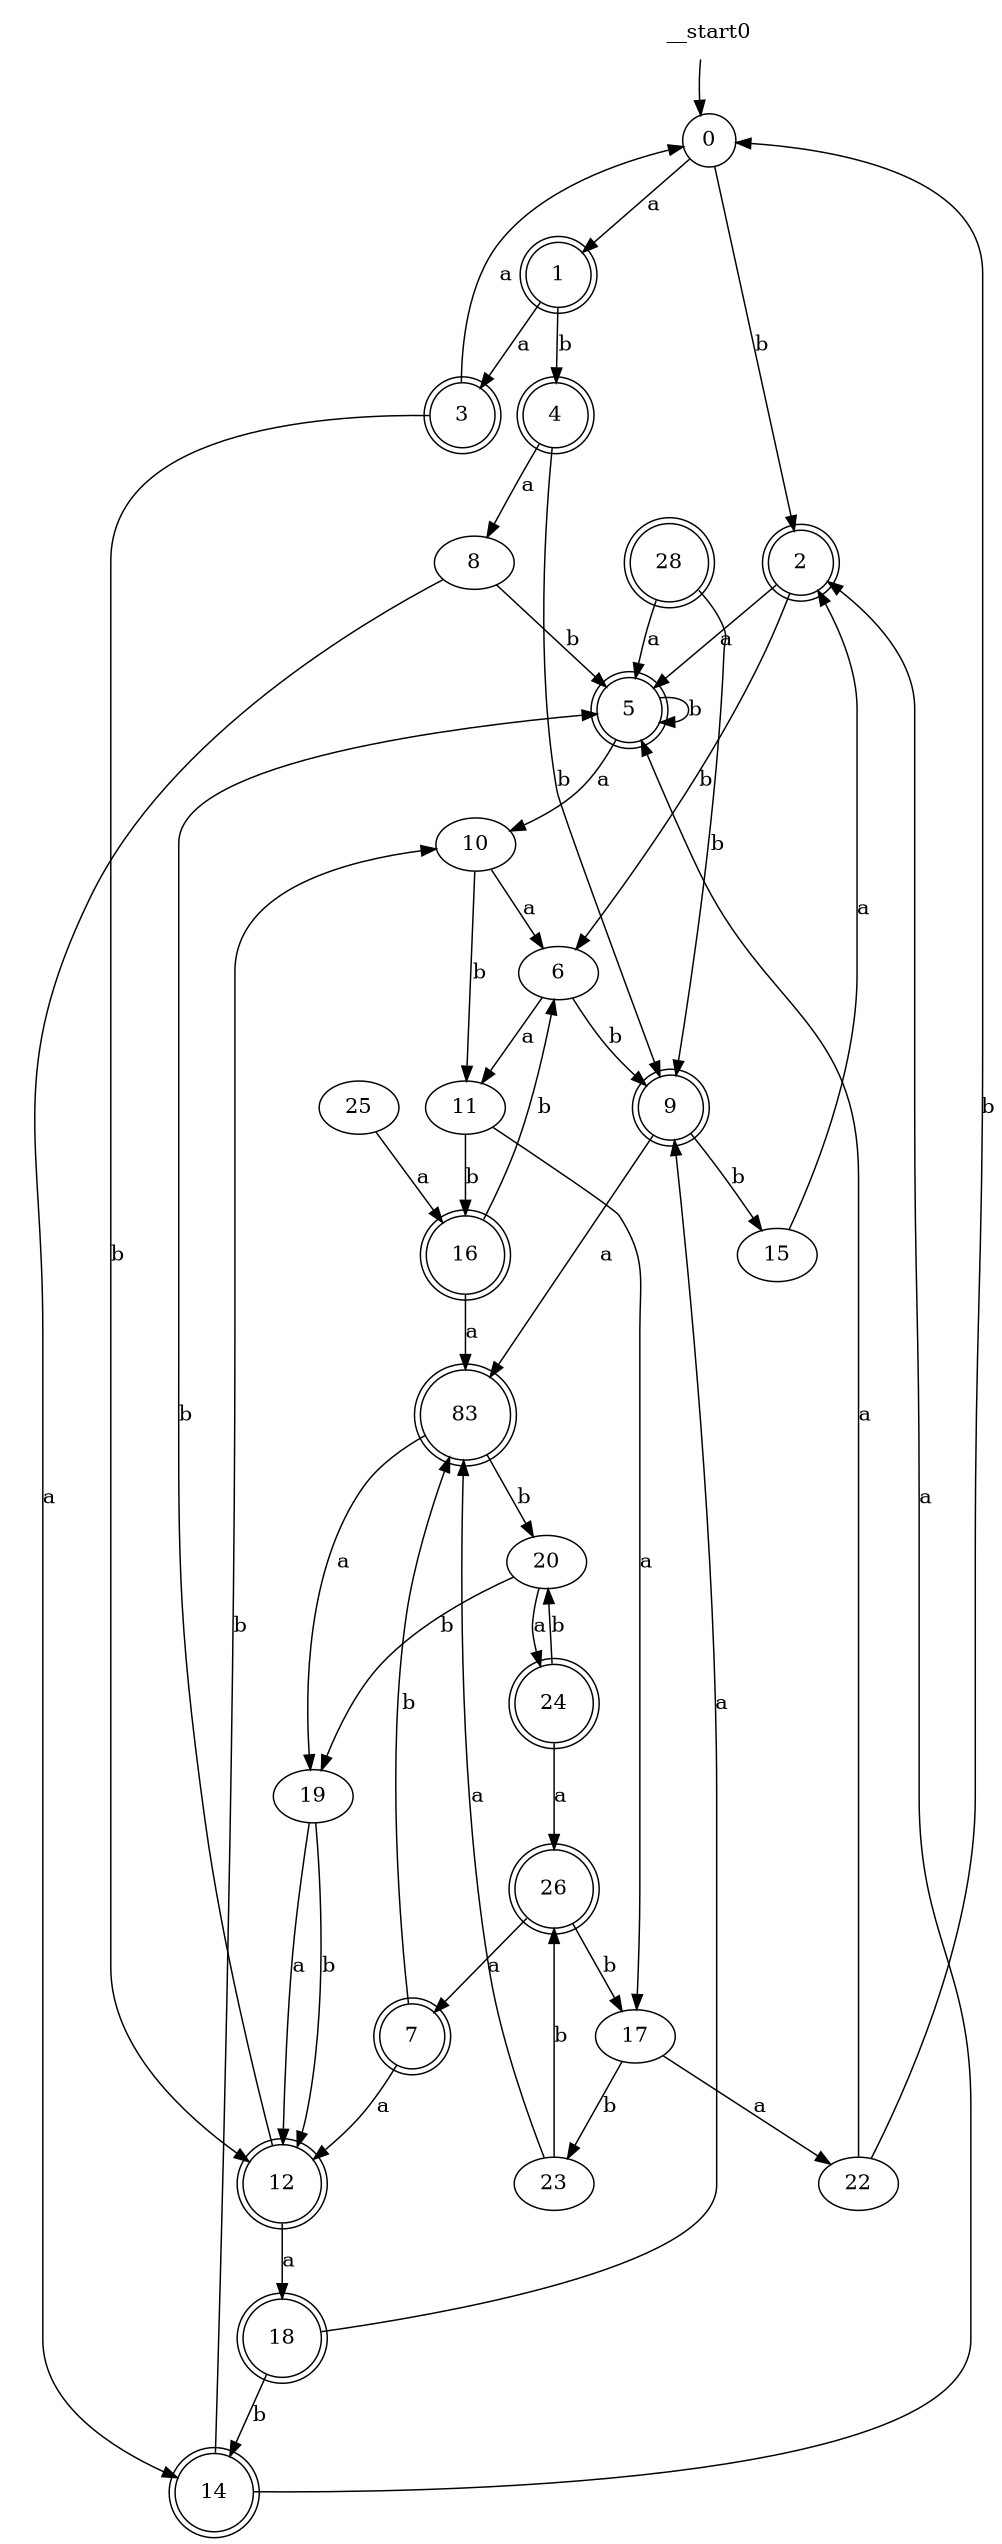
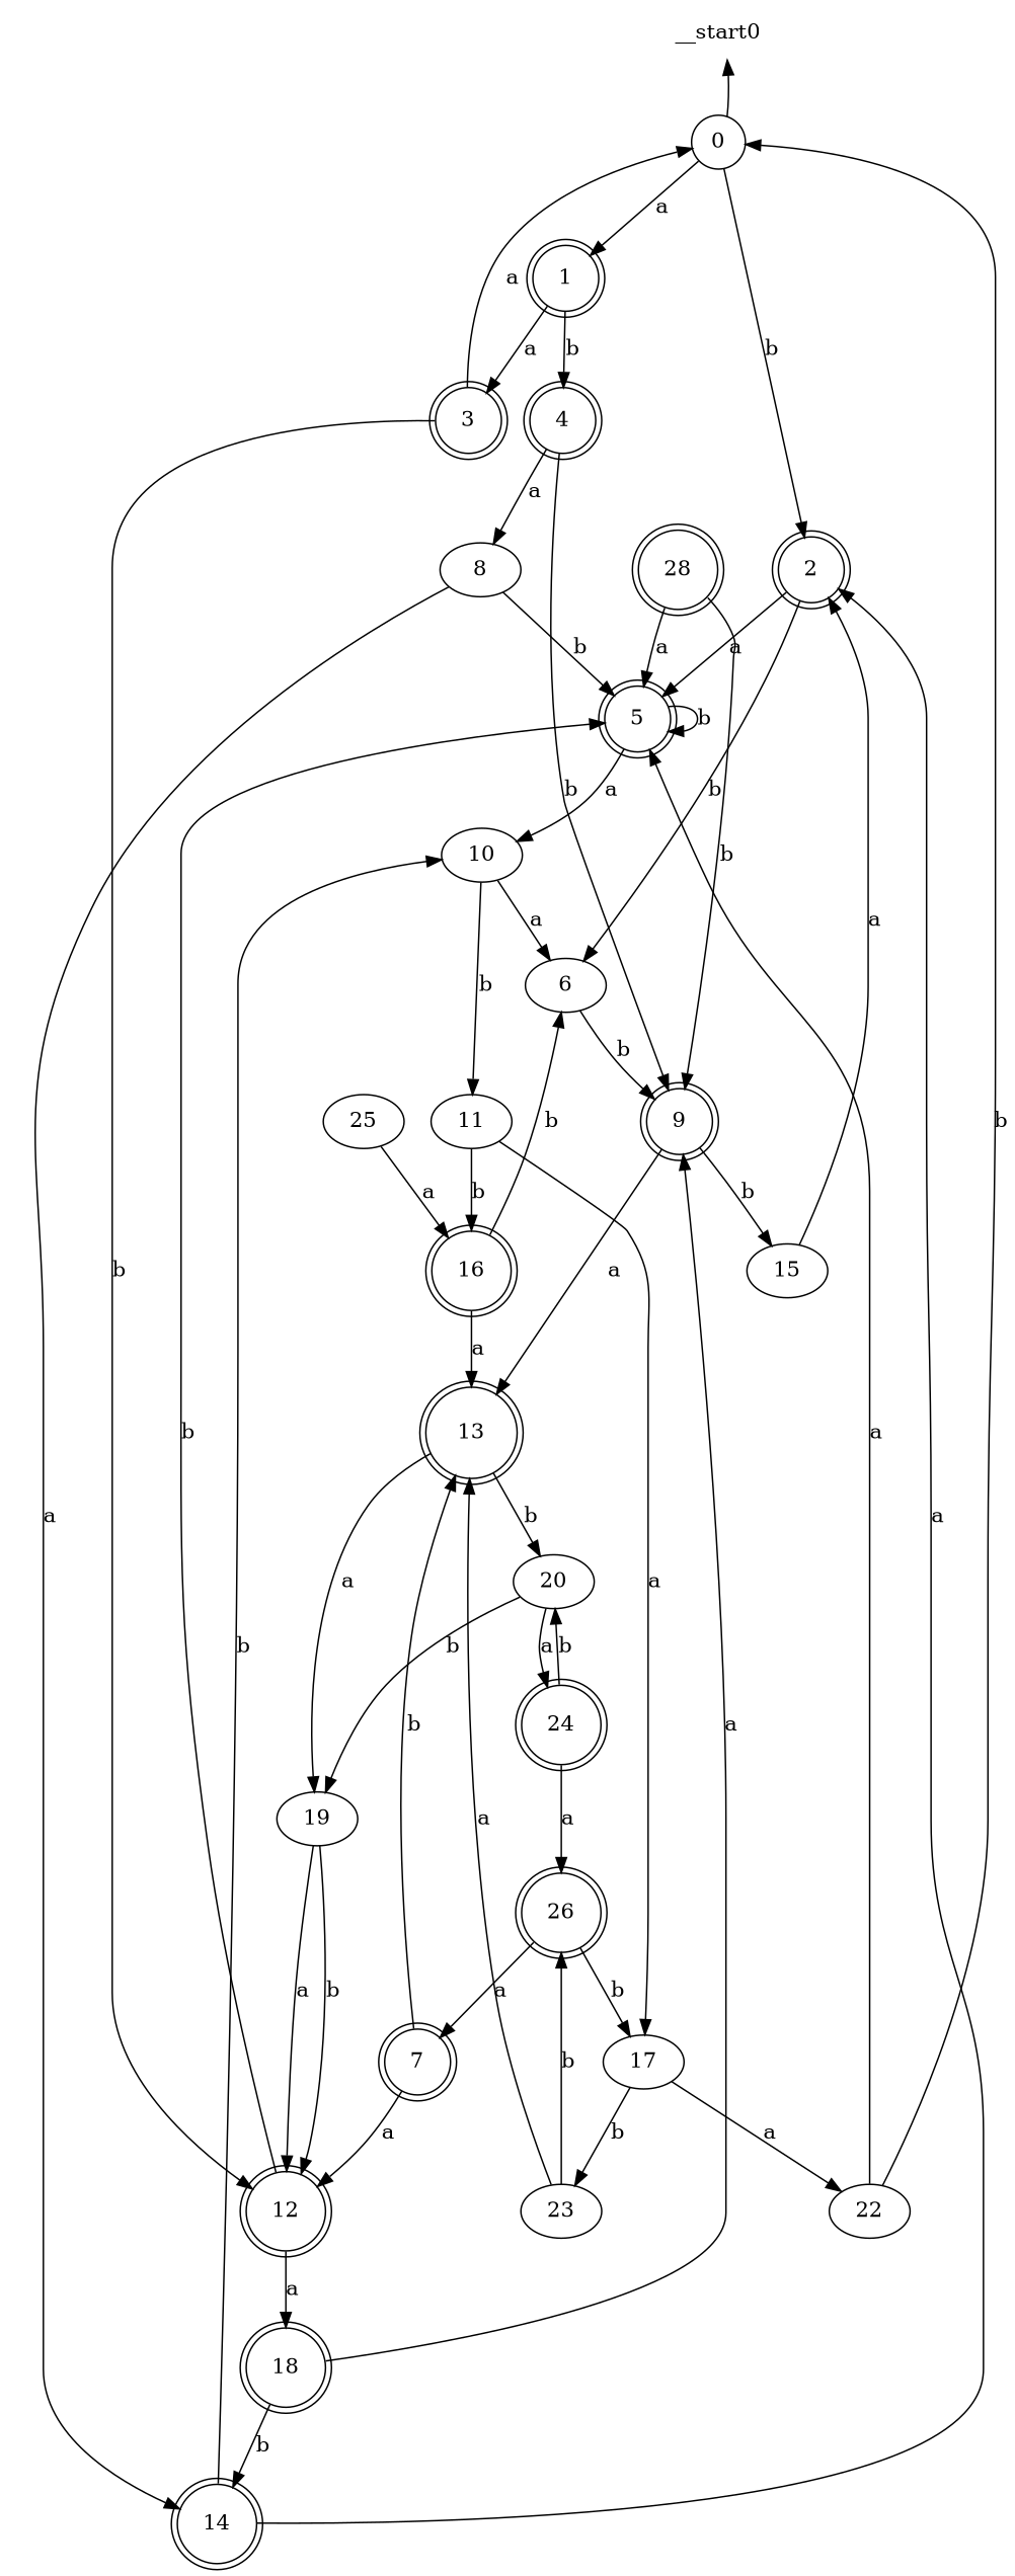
  digraph {
    node [shape=doublecircle]
    __start0 [shape=none]
    0 [shape=circle]
    1
    2
    3
    4
    5
    6 [shape=""]
    12
    8 [shape=""]
    9
    10 [shape=""]
    11 [shape=""]
    7
-   13 [label=83]
+   13
    14
    15 [shape=""]
    16
    17 [shape=""]
    18
    19 [shape=""]
    20 [shape=""]
    22 [shape=""]
    23 [shape=""]
    24
    26
    25 [shape=""]
    28
-   __start0 -> 0
+   0 -> __start0
    0 -> 1 [label=a]
    0 -> 2 [label=b]
    1 -> 3 [label=a]
    1 -> 4 [label=b]
    2 -> 5 [label=a]
    2 -> 6 [label=b]
    3 -> 0 [label=a]
    3 -> 12 [label=b]
    4 -> 8 [label=a]
    4 -> 9 [label=b]
    5 -> 5 [label=b]
    5 -> 10 [label=a]
    6 -> 9 [label=b]
-   6 -> 11 [label=a]
    12 -> 5 [label=b]
    12 -> 18 [label=a]
    8 -> 5 [label=b]
    8 -> 14 [label=a]
    9 -> 13 [label=a]
    9 -> 15 [label=b]
    10 -> 6 [label=a]
    10 -> 11 [label=b]
    11 -> 16 [label=b]
    11 -> 17 [label=a]
    7 -> 12 [label=a]
    7 -> 13 [label=b]
    13 -> 19 [label=a]
    13 -> 20 [label=b]
    14 -> 2 [label=a]
    14 -> 10 [label=b]
    15 -> 2 [label=a]
    16 -> 6 [label=b]
    16 -> 13 [label=a]
    17 -> 22 [label=a]
    17 -> 23 [label=b]
    18 -> 9 [label=a]
    18 -> 14 [label=b]
    19 -> 12 [label=a]
    19 -> 12 [label=b]
    20 -> 19 [label=b]
    20 -> 24 [label=a]
    22 -> 0 [label=b]
    22 -> 5 [label=a]
    23 -> 13 [label=a]
    23 -> 26 [label=b]
    24 -> 20 [label=b]
    24 -> 26 [label=a]
    26 -> 7 [label=a]
    26 -> 17 [label=b]
    25 -> 16 [label=a]
    28 -> 5 [label=a]
    28 -> 9 [label=b]
  }
